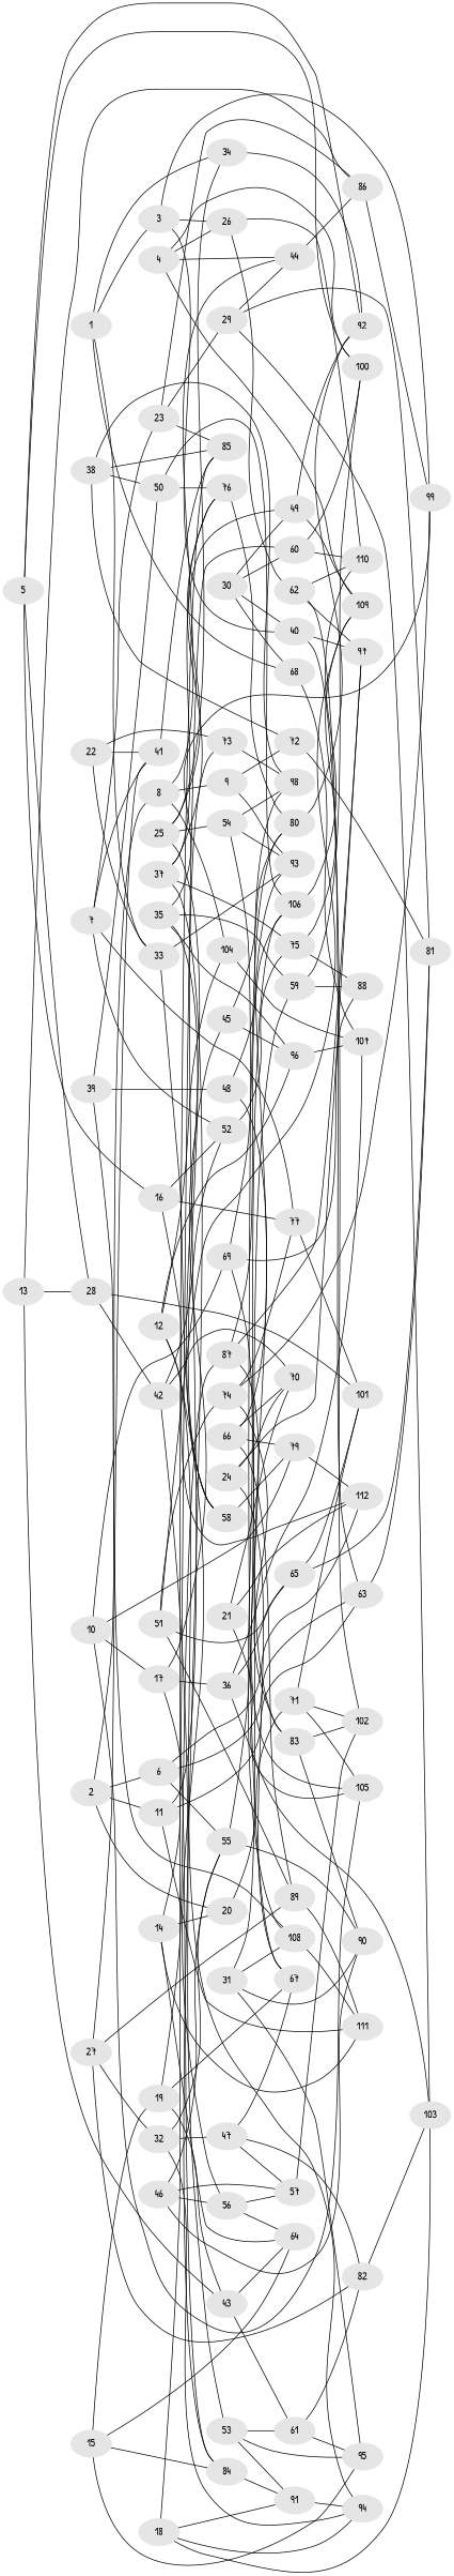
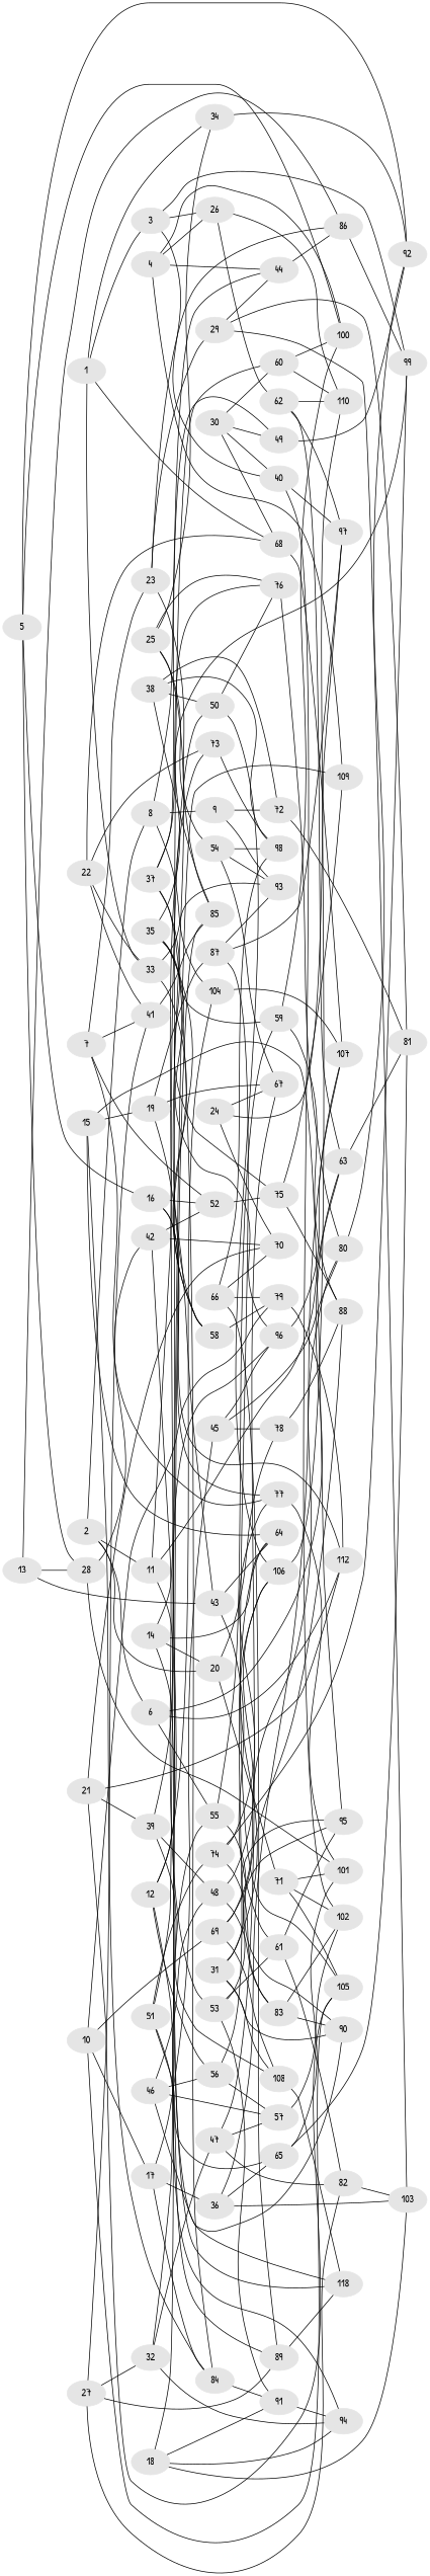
  graph {
    fontname="Patrick Hand"
    rankdir=LR
    node [color=gray90 fontname="Patrick Hand" style=filled]
    edge [fontname="Patrick Hand"]
    1
    3
    33
    34
    68
    26
    40
    99
    93
    58
    92
    107
    2
    6
    8
    11
    20
    55
    63
    112
    44
    9
    104
    73
-   111
+   111 [label=118]
    71
+   78
    62
    110
    97
    102
    4
    100
    109
    86
    5
    16
    28
    52
    77
    42
    101
    90
    59
    81
    7
    23
    41
    85
    29
    75
    72
    10
    17
    69
    79
    105
    84
    36
    45
    108
    80
    88
    98
    12
    56
    94
    96
    64
    57
    13
    43
    61
    14
    60
    15
    19
    95
    67
    87
    91
    103
    65
    18
    21
    39
    70
    50
    48
    22
    24
    25
    54
    76
    27
    32
    82
    89
    47
    53
    30
    49
    31
    106
    35
    37
    38
    83
    46
    51
    74
    66
    1 -- 3
    1 -- 33
    1 -- 34
    1 -- 68
    3 -- 26
    3 -- 40
    3 -- 99
    33 -- 93
    33 -- 58
    34 -- 92
    68 -- 107
    26 -- 62
    26 -- 110
    40 -- 97
    40 -- 102
    58 -- 79
    2 -- 6
    2 -- 8
    2 -- 11
    2 -- 20
    6 -- 55
    6 -- 63
    6 -- 112
    8 -- 44
    8 -- 9
    8 -- 104
    11 -- 63
    11 -- 73
    11 -- 111
    20 -- 71
+   20 -- 78
    55 -- 90
    55 -- 59
    63 -- 81
    44 -- 86
    9 -- 93
    9 -- 72
    104 -- 107
    73 -- 98
    71 -- 102
    71 -- 101
    71 -- 105
+   78 -- 88
    62 -- 63
    62 -- 110
    62 -- 97
    4 -- 26
    4 -- 44
    4 -- 100
    4 -- 109
    86 -- 99
    5 -- 92
    5 -- 100
    5 -- 16
    5 -- 28
    16 -- 112
    16 -- 52
    16 -- 77
    28 -- 42
    28 -- 101
    52 -- 75
    77 -- 101
    42 -- 52
    42 -- 70
    42 -- 53
    59 -- 100
    59 -- 88
    7 -- 52
    7 -- 77
    7 -- 23
    7 -- 41
    23 -- 86
    23 -- 85
    23 -- 29
    41 -- 85
    29 -- 44
    29 -- 81
    29 -- 103
    75 -- 109
    75 -- 88
    72 -- 81
    10 -- 17
    10 -- 69
    10 -- 79
    10 -- 105
    17 -- 84
    17 -- 36
    17 -- 45
    69 -- 108
    69 -- 80
    69 -- 88
    79 -- 112
    84 -- 91
    36 -- 107
    36 -- 103
    36 -- 65
+   45 -- 78
    45 -- 80
    45 -- 96
    108 -- 111
    80 -- 92
    12 -- 104
    12 -- 56
    12 -- 94
    12 -- 96
    56 -- 64
    56 -- 57
    96 -- 107
    57 -- 102
    13 -- 86
    13 -- 28
    13 -- 43
    43 -- 64
    43 -- 61
    61 -- 95
    61 -- 82
    14 -- 20
    14 -- 111
    14 -- 64
    14 -- 60
    60 -- 110
    60 -- 100
    15 -- 84
    15 -- 64
    15 -- 19
    15 -- 95
    19 -- 43
    19 -- 67
    19 -- 87
    87 -- 93
    87 -- 97
    87 -- 105
    91 -- 94
    65 -- 101
    65 -- 81
    18 -- 85
    18 -- 94
    18 -- 91
    18 -- 103
    21 -- 112
    21 -- 105
+   21 -- 39
    21 -- 70
    39 -- 108
    39 -- 50
    39 -- 48
    50 -- 76
    50 -- 106
    48 -- 106
    48 -- 83
    22 -- 33
+   22 -- 68
    22 -- 73
    22 -- 41
    24 -- 97
    24 -- 67
    24 -- 70
    25 -- 34
    25 -- 58
    25 -- 54
    25 -- 76
    54 -- 93
    54 -- 98
    54 -- 67
    76 -- 80
    27 -- 41
    27 -- 32
    27 -- 82
    27 -- 89
    32 -- 55
    32 -- 94
    32 -- 47
    82 -- 103
    89 -- 111
    47 -- 57
    47 -- 67
    47 -- 82
    53 -- 61
    53 -- 95
    53 -- 91
    30 -- 68
    30 -- 40
    30 -- 60
    30 -- 49
    49 -- 92
-   49 -- 109
    31 -- 90
    31 -- 108
    31 -- 95
    31 -- 106
    106 -- 110
    35 -- 99
    35 -- 58
    35 -- 59
    35 -- 96
    37 -- 75
    37 -- 84
    37 -- 76
    37 -- 49
    38 -- 85
    38 -- 72
    38 -- 98
    38 -- 50
    83 -- 102
    83 -- 90
    46 -- 90
    46 -- 56
    46 -- 57
-   46 -- 55
+   46 -- 48
    51 -- 109
    51 -- 65
    51 -- 89
    51 -- 74
    74 -- 99
    74 -- 77
    74 -- 83
    66 -- 79
    66 -- 98
    66 -- 70
    66 -- 89
  }
